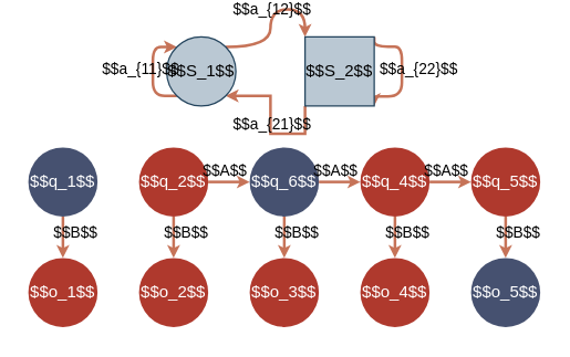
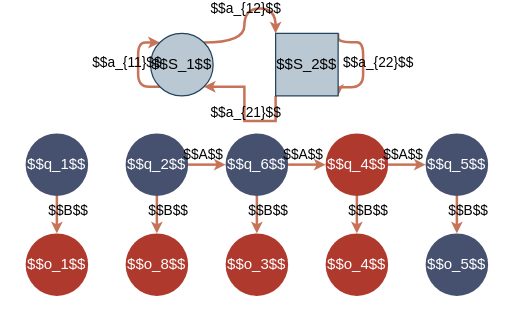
  <mxCell id="0" />
  <mxCell id="1" parent="0" />
  <mxCell id="2" style="edgeStyle=orthogonalEdgeStyle;shape=connector;rounded=0;orthogonalLoop=1;jettySize=auto;html=1;exitX=1;exitY=0;exitDx=0;exitDy=0;entryX=0;entryY=0;entryDx=0;entryDy=0;strokeColor=#c67358;strokeWidth=2;align=center;verticalAlign=middle;fontFamily=Helvetica;fontSize=11;fontColor=default;labelBackgroundColor=default;startSize=3;endArrow=classic;endSize=3;curved=1;" parent="1" source="25" target="26" edge="1"><mxGeometry relative="1" as="geometry"><mxPoint x="175.358" y="10.002" as="sourcePoint" /><mxPoint x="230.002" y="10.002" as="targetPoint" /></mxGeometry></mxCell>
  <mxCell id="3" value="$$a_{12}$$" style="edgeLabel;html=1;align=center;verticalAlign=middle;resizable=0;points=[];fontFamily=Helvetica;fontSize=11;fontColor=default;labelBackgroundColor=none;" parent="2" vertex="1" connectable="0"><mxGeometry x="-0.011" relative="1" as="geometry"><mxPoint y="-8" as="offset" /></mxGeometry></mxCell>
  <mxCell id="4" style="edgeStyle=orthogonalEdgeStyle;shape=connector;rounded=0;orthogonalLoop=1;jettySize=auto;html=1;exitX=0;exitY=1;exitDx=0;exitDy=0;entryX=1;entryY=1;entryDx=0;entryDy=0;strokeColor=#c67358;strokeWidth=2;align=center;verticalAlign=middle;fontFamily=Helvetica;fontSize=11;fontColor=default;labelBackgroundColor=default;startSize=3;endArrow=classic;endSize=3;" parent="1" source="26" target="25" edge="1"><mxGeometry relative="1" as="geometry" /></mxCell>
  <mxCell id="5" value="$$a_{21}$$" style="edgeLabel;html=1;align=center;verticalAlign=middle;resizable=0;points=[];fontFamily=Helvetica;fontSize=11;fontColor=default;labelBackgroundColor=none;" parent="4" vertex="1" connectable="0"><mxGeometry x="-0.297" y="-1" relative="1" as="geometry"><mxPoint x="-8" y="-7" as="offset" /></mxGeometry></mxCell>
  <mxCell id="6" style="edgeStyle=orthogonalEdgeStyle;shape=connector;rounded=1;orthogonalLoop=1;jettySize=auto;html=1;exitX=0;exitY=1;exitDx=0;exitDy=0;entryX=0;entryY=0;entryDx=0;entryDy=0;strokeColor=#c67358;strokeWidth=2;align=center;verticalAlign=middle;fontFamily=Helvetica;fontSize=11;fontColor=default;labelBackgroundColor=default;startSize=3;endArrow=classic;endSize=3;curved=0;" parent="1" source="25" target="25" edge="1"><mxGeometry relative="1" as="geometry"><Array as="points"><mxPoint x="110" y="63" /><mxPoint x="110" y="27" /></Array></mxGeometry></mxCell>
  <mxCell id="7" style="edgeStyle=orthogonalEdgeStyle;shape=connector;rounded=1;orthogonalLoop=1;jettySize=auto;html=1;exitX=1;exitY=0;exitDx=0;exitDy=0;entryX=1;entryY=1;entryDx=0;entryDy=0;strokeColor=#c67358;strokeWidth=2;align=center;verticalAlign=middle;fontFamily=Helvetica;fontSize=11;fontColor=default;labelBackgroundColor=default;startSize=3;endArrow=classic;endSize=3;curved=0;" parent="1" source="26" target="26" edge="1"><mxGeometry relative="1" as="geometry"><Array as="points"><mxPoint x="290" y="27" /><mxPoint x="290" y="63" /></Array></mxGeometry></mxCell>
  <mxCell id="8" value="$$a_{22}$$" style="edgeLabel;html=1;align=center;verticalAlign=middle;resizable=0;points=[];fontFamily=Helvetica;fontSize=11;fontColor=default;labelBackgroundColor=none;" parent="7" vertex="1" connectable="0"><mxGeometry x="-0.676" y="2" relative="1" as="geometry"><mxPoint x="23" y="17" as="offset" /></mxGeometry></mxCell>
  <mxCell id="9" style="edgeStyle=orthogonalEdgeStyle;shape=connector;rounded=0;orthogonalLoop=1;jettySize=auto;html=1;exitX=0.5;exitY=1;exitDx=0;exitDy=0;entryX=0.5;entryY=0;entryDx=0;entryDy=0;strokeColor=#c67358;strokeWidth=2;align=center;verticalAlign=middle;fontFamily=Helvetica;fontSize=11;fontColor=default;labelBackgroundColor=default;startSize=3;endArrow=classic;endSize=3;" parent="1" source="10" target="28" edge="1"><mxGeometry relative="1" as="geometry" /></mxCell>
  <mxCell id="10" value="$$q_1$$" style="ellipse;whiteSpace=wrap;html=1;aspect=fixed;fillColor=#465170;strokeColor=none;fontColor=#FFFFFF;" parent="1" vertex="1"><mxGeometry x="20" y="100" width="50" height="50" as="geometry" /></mxCell>
  <mxCell id="11" style="edgeStyle=orthogonalEdgeStyle;shape=connector;rounded=0;orthogonalLoop=1;jettySize=auto;html=1;exitX=1;exitY=0.5;exitDx=0;exitDy=0;entryX=0;entryY=0.5;entryDx=0;entryDy=0;strokeColor=#c67358;strokeWidth=2;align=center;verticalAlign=middle;fontFamily=Helvetica;fontSize=11;fontColor=default;labelBackgroundColor=default;startSize=3;endArrow=classic;endSize=3;" parent="1" source="13" target="16" edge="1"><mxGeometry relative="1" as="geometry" /></mxCell>
  <mxCell id="12" style="edgeStyle=orthogonalEdgeStyle;shape=connector;rounded=0;orthogonalLoop=1;jettySize=auto;html=1;exitX=0.5;exitY=1;exitDx=0;exitDy=0;entryX=0.5;entryY=0;entryDx=0;entryDy=0;strokeColor=#c67358;strokeWidth=2;align=center;verticalAlign=middle;fontFamily=Helvetica;fontSize=11;fontColor=default;labelBackgroundColor=default;startSize=3;endArrow=classic;endSize=3;" parent="1" source="13" target="29" edge="1"><mxGeometry relative="1" as="geometry" /></mxCell>
- <mxCell id="13" value="&lt;span style=&quot;color: rgb(255, 255, 255);&quot;&gt;$$q_2$$&lt;/span&gt;" style="ellipse;whiteSpace=wrap;html=1;aspect=fixed;fillColor=#af392d;strokeColor=none;" parent="1" vertex="1"><mxGeometry x="100" y="100" width="50" height="50" as="geometry" /></mxCell>
+ <mxCell id="13" value="&lt;span style=&quot;color: rgb(255, 255, 255);&quot;&gt;$$q_2$$&lt;/span&gt;" style="ellipse;whiteSpace=wrap;html=1;aspect=fixed;fillColor=#465170;strokeColor=none;" parent="1" vertex="1"><mxGeometry x="100" y="100" width="50" height="50" as="geometry" /></mxCell>
  <mxCell id="14" style="edgeStyle=orthogonalEdgeStyle;shape=connector;rounded=0;orthogonalLoop=1;jettySize=auto;html=1;exitX=1;exitY=0.5;exitDx=0;exitDy=0;entryX=0;entryY=0.5;entryDx=0;entryDy=0;strokeColor=#c67358;strokeWidth=2;align=center;verticalAlign=middle;fontFamily=Helvetica;fontSize=11;fontColor=default;labelBackgroundColor=default;startSize=3;endArrow=classic;endSize=3;" parent="1" source="16" target="19" edge="1"><mxGeometry relative="1" as="geometry" /></mxCell>
  <mxCell id="15" style="edgeStyle=orthogonalEdgeStyle;shape=connector;rounded=0;orthogonalLoop=1;jettySize=auto;html=1;exitX=0.5;exitY=1;exitDx=0;exitDy=0;entryX=0.5;entryY=0;entryDx=0;entryDy=0;strokeColor=#c67358;strokeWidth=2;align=center;verticalAlign=middle;fontFamily=Helvetica;fontSize=11;fontColor=default;labelBackgroundColor=default;startSize=3;endArrow=classic;endSize=3;" parent="1" source="16" target="30" edge="1"><mxGeometry relative="1" as="geometry" /></mxCell>
  <mxCell id="16" value="&lt;span style=&quot;color: rgb(255, 255, 255);&quot;&gt;$$q_6$$&lt;/span&gt;" style="ellipse;whiteSpace=wrap;html=1;aspect=fixed;fillColor=#465170;strokeColor=none;" parent="1" vertex="1"><mxGeometry x="180" y="100" width="50" height="50" as="geometry" /></mxCell>
  <mxCell id="17" style="edgeStyle=orthogonalEdgeStyle;shape=connector;rounded=0;orthogonalLoop=1;jettySize=auto;html=1;exitX=1;exitY=0.5;exitDx=0;exitDy=0;entryX=0;entryY=0.5;entryDx=0;entryDy=0;strokeColor=#c67358;strokeWidth=2;align=center;verticalAlign=middle;fontFamily=Helvetica;fontSize=11;fontColor=default;labelBackgroundColor=default;startSize=3;endArrow=classic;endSize=3;" parent="1" source="19" target="21" edge="1"><mxGeometry relative="1" as="geometry" /></mxCell>
  <mxCell id="18" style="edgeStyle=orthogonalEdgeStyle;shape=connector;rounded=0;orthogonalLoop=1;jettySize=auto;html=1;exitX=0.5;exitY=1;exitDx=0;exitDy=0;entryX=0.5;entryY=0;entryDx=0;entryDy=0;strokeColor=#c67358;strokeWidth=2;align=center;verticalAlign=middle;fontFamily=Helvetica;fontSize=11;fontColor=default;labelBackgroundColor=default;startSize=3;endArrow=classic;endSize=3;" parent="1" source="19" target="31" edge="1"><mxGeometry relative="1" as="geometry" /></mxCell>
  <mxCell id="19" value="&lt;span style=&quot;color: rgb(255, 255, 255);&quot;&gt;$$q_4$$&lt;/span&gt;" style="ellipse;whiteSpace=wrap;html=1;aspect=fixed;fillColor=#af392d;strokeColor=none;" parent="1" vertex="1"><mxGeometry x="260" y="100" width="50" height="50" as="geometry" /></mxCell>
  <mxCell id="20" style="edgeStyle=orthogonalEdgeStyle;shape=connector;rounded=0;orthogonalLoop=1;jettySize=auto;html=1;exitX=0.5;exitY=1;exitDx=0;exitDy=0;entryX=0.5;entryY=0;entryDx=0;entryDy=0;strokeColor=#c67358;strokeWidth=2;align=center;verticalAlign=middle;fontFamily=Helvetica;fontSize=11;fontColor=default;labelBackgroundColor=default;startSize=3;endArrow=classic;endSize=3;" parent="1" source="21" target="32" edge="1"><mxGeometry relative="1" as="geometry" /></mxCell>
- <mxCell id="21" value="&lt;span style=&quot;color: rgb(255, 255, 255);&quot;&gt;$$q_5$$&lt;/span&gt;" style="ellipse;whiteSpace=wrap;html=1;aspect=fixed;fillColor=#af392d;strokeColor=none;" parent="1" vertex="1"><mxGeometry x="340" y="100" width="50" height="50" as="geometry" /></mxCell>
+ <mxCell id="21" value="&lt;span style=&quot;color: rgb(255, 255, 255);&quot;&gt;$$q_5$$&lt;/span&gt;" style="ellipse;whiteSpace=wrap;html=1;aspect=fixed;fillColor=#465170;strokeColor=none;" parent="1" vertex="1"><mxGeometry x="340" y="100" width="50" height="50" as="geometry" /></mxCell>
  <mxCell id="22" value="$$A$$" style="edgeLabel;html=1;align=center;verticalAlign=middle;resizable=0;points=[];fontFamily=Helvetica;fontSize=11;fontColor=default;labelBackgroundColor=none;" parent="1" vertex="1" connectable="0"><mxGeometry x="161.005" y="116" as="geometry" /></mxCell>
  <mxCell id="23" value="$$A$$" style="edgeLabel;html=1;align=center;verticalAlign=middle;resizable=0;points=[];fontFamily=Helvetica;fontSize=11;fontColor=default;labelBackgroundColor=none;" parent="1" vertex="1" connectable="0"><mxGeometry x="241.005" y="116" as="geometry" /></mxCell>
  <mxCell id="24" value="$$A$$" style="edgeLabel;html=1;align=center;verticalAlign=middle;resizable=0;points=[];fontFamily=Helvetica;fontSize=11;fontColor=default;labelBackgroundColor=none;" parent="1" vertex="1" connectable="0"><mxGeometry x="321.005" y="116" as="geometry" /></mxCell>
  <mxCell id="25" value="$$S_1$$" style="ellipse;whiteSpace=wrap;html=1;aspect=fixed;fillColor=#BAC8D3;strokeColor=#23445D;" parent="1" vertex="1"><mxGeometry x="120" y="20" width="50" height="50" as="geometry" /></mxCell>
  <mxCell id="26" value="$$S_2$$" style="whiteSpace=wrap;html=1;aspect=fixed;fillColor=#BAC8D3;strokeColor=#23445D;rounded=0;" parent="1" vertex="1"><mxGeometry x="220" y="20" width="50" height="50" as="geometry" /></mxCell>
  <mxCell id="27" value="$$a_{11}$$" style="edgeLabel;html=1;align=center;verticalAlign=middle;resizable=0;points=[];fontFamily=Helvetica;fontSize=11;fontColor=default;labelBackgroundColor=none;" parent="1" vertex="1" connectable="0"><mxGeometry x="100.003" y="42.999" as="geometry" /></mxCell>
  <mxCell id="28" value="$$o_1$$" style="ellipse;whiteSpace=wrap;html=1;aspect=fixed;fillColor=#AF392D;strokeColor=none;fontColor=#FFFFFF;" parent="1" vertex="1"><mxGeometry x="20" y="180" width="50" height="50" as="geometry" /></mxCell>
- <mxCell id="29" value="&lt;span style=&quot;color: rgb(255, 255, 255);&quot;&gt;$$o_2$$&lt;/span&gt;" style="ellipse;whiteSpace=wrap;html=1;aspect=fixed;fillColor=#AF392D;strokeColor=none;" parent="1" vertex="1"><mxGeometry x="100" y="180" width="50" height="50" as="geometry" /></mxCell>
+ <mxCell id="29" value="&lt;span style=&quot;color: rgb(255, 255, 255);&quot;&gt;$$o_8$$&lt;/span&gt;" style="ellipse;whiteSpace=wrap;html=1;aspect=fixed;fillColor=#AF392D;strokeColor=none;" parent="1" vertex="1"><mxGeometry x="100" y="180" width="50" height="50" as="geometry" /></mxCell>
  <mxCell id="30" value="&lt;span style=&quot;color: rgb(255, 255, 255);&quot;&gt;$$o_3$$&lt;/span&gt;" style="ellipse;whiteSpace=wrap;html=1;aspect=fixed;fillColor=#AF392D;strokeColor=none;" parent="1" vertex="1"><mxGeometry x="180" y="180" width="50" height="50" as="geometry" /></mxCell>
  <mxCell id="31" value="&lt;span style=&quot;color: rgb(255, 255, 255);&quot;&gt;$$o_4$$&lt;/span&gt;" style="ellipse;whiteSpace=wrap;html=1;aspect=fixed;fillColor=#AF392D;strokeColor=none;" parent="1" vertex="1"><mxGeometry x="260" y="180" width="50" height="50" as="geometry" /></mxCell>
  <mxCell id="32" value="&lt;span style=&quot;color: rgb(255, 255, 255);&quot;&gt;$$o_5$$&lt;/span&gt;" style="ellipse;whiteSpace=wrap;html=1;aspect=fixed;fillColor=#465170;strokeColor=none;" parent="1" vertex="1"><mxGeometry x="340" y="180" width="50" height="50" as="geometry" /></mxCell>
  <mxCell id="33" value="$$B$$" style="edgeLabel;html=1;align=center;verticalAlign=middle;resizable=0;points=[];fontFamily=Helvetica;fontSize=11;fontColor=default;labelBackgroundColor=none;" parent="1" vertex="1" connectable="0"><mxGeometry x="56.997" y="163" as="geometry"><mxPoint x="-3" y="-2" as="offset" /></mxGeometry></mxCell>
  <mxCell id="34" value="$$B$$" style="edgeLabel;html=1;align=center;verticalAlign=middle;resizable=0;points=[];fontFamily=Helvetica;fontSize=11;fontColor=default;labelBackgroundColor=none;" parent="1" vertex="1" connectable="0"><mxGeometry x="139.997" y="165" as="geometry"><mxPoint x="-6" y="-4" as="offset" /></mxGeometry></mxCell>
  <mxCell id="35" value="$$B$$" style="edgeLabel;html=1;align=center;verticalAlign=middle;resizable=0;points=[];fontFamily=Helvetica;fontSize=11;fontColor=default;labelBackgroundColor=none;" parent="1" vertex="1" connectable="0"><mxGeometry x="219.997" y="165" as="geometry"><mxPoint x="-6" y="-4" as="offset" /></mxGeometry></mxCell>
  <mxCell id="36" value="$$B$$" style="edgeLabel;html=1;align=center;verticalAlign=middle;resizable=0;points=[];fontFamily=Helvetica;fontSize=11;fontColor=default;labelBackgroundColor=none;" parent="1" vertex="1" connectable="0"><mxGeometry x="299.997" y="165" as="geometry"><mxPoint x="-6" y="-4" as="offset" /></mxGeometry></mxCell>
  <mxCell id="37" value="$$B$$" style="edgeLabel;html=1;align=center;verticalAlign=middle;resizable=0;points=[];fontFamily=Helvetica;fontSize=11;fontColor=default;labelBackgroundColor=none;" parent="1" vertex="1" connectable="0"><mxGeometry x="379.997" y="165" as="geometry"><mxPoint x="-6" y="-4" as="offset" /></mxGeometry></mxCell>
